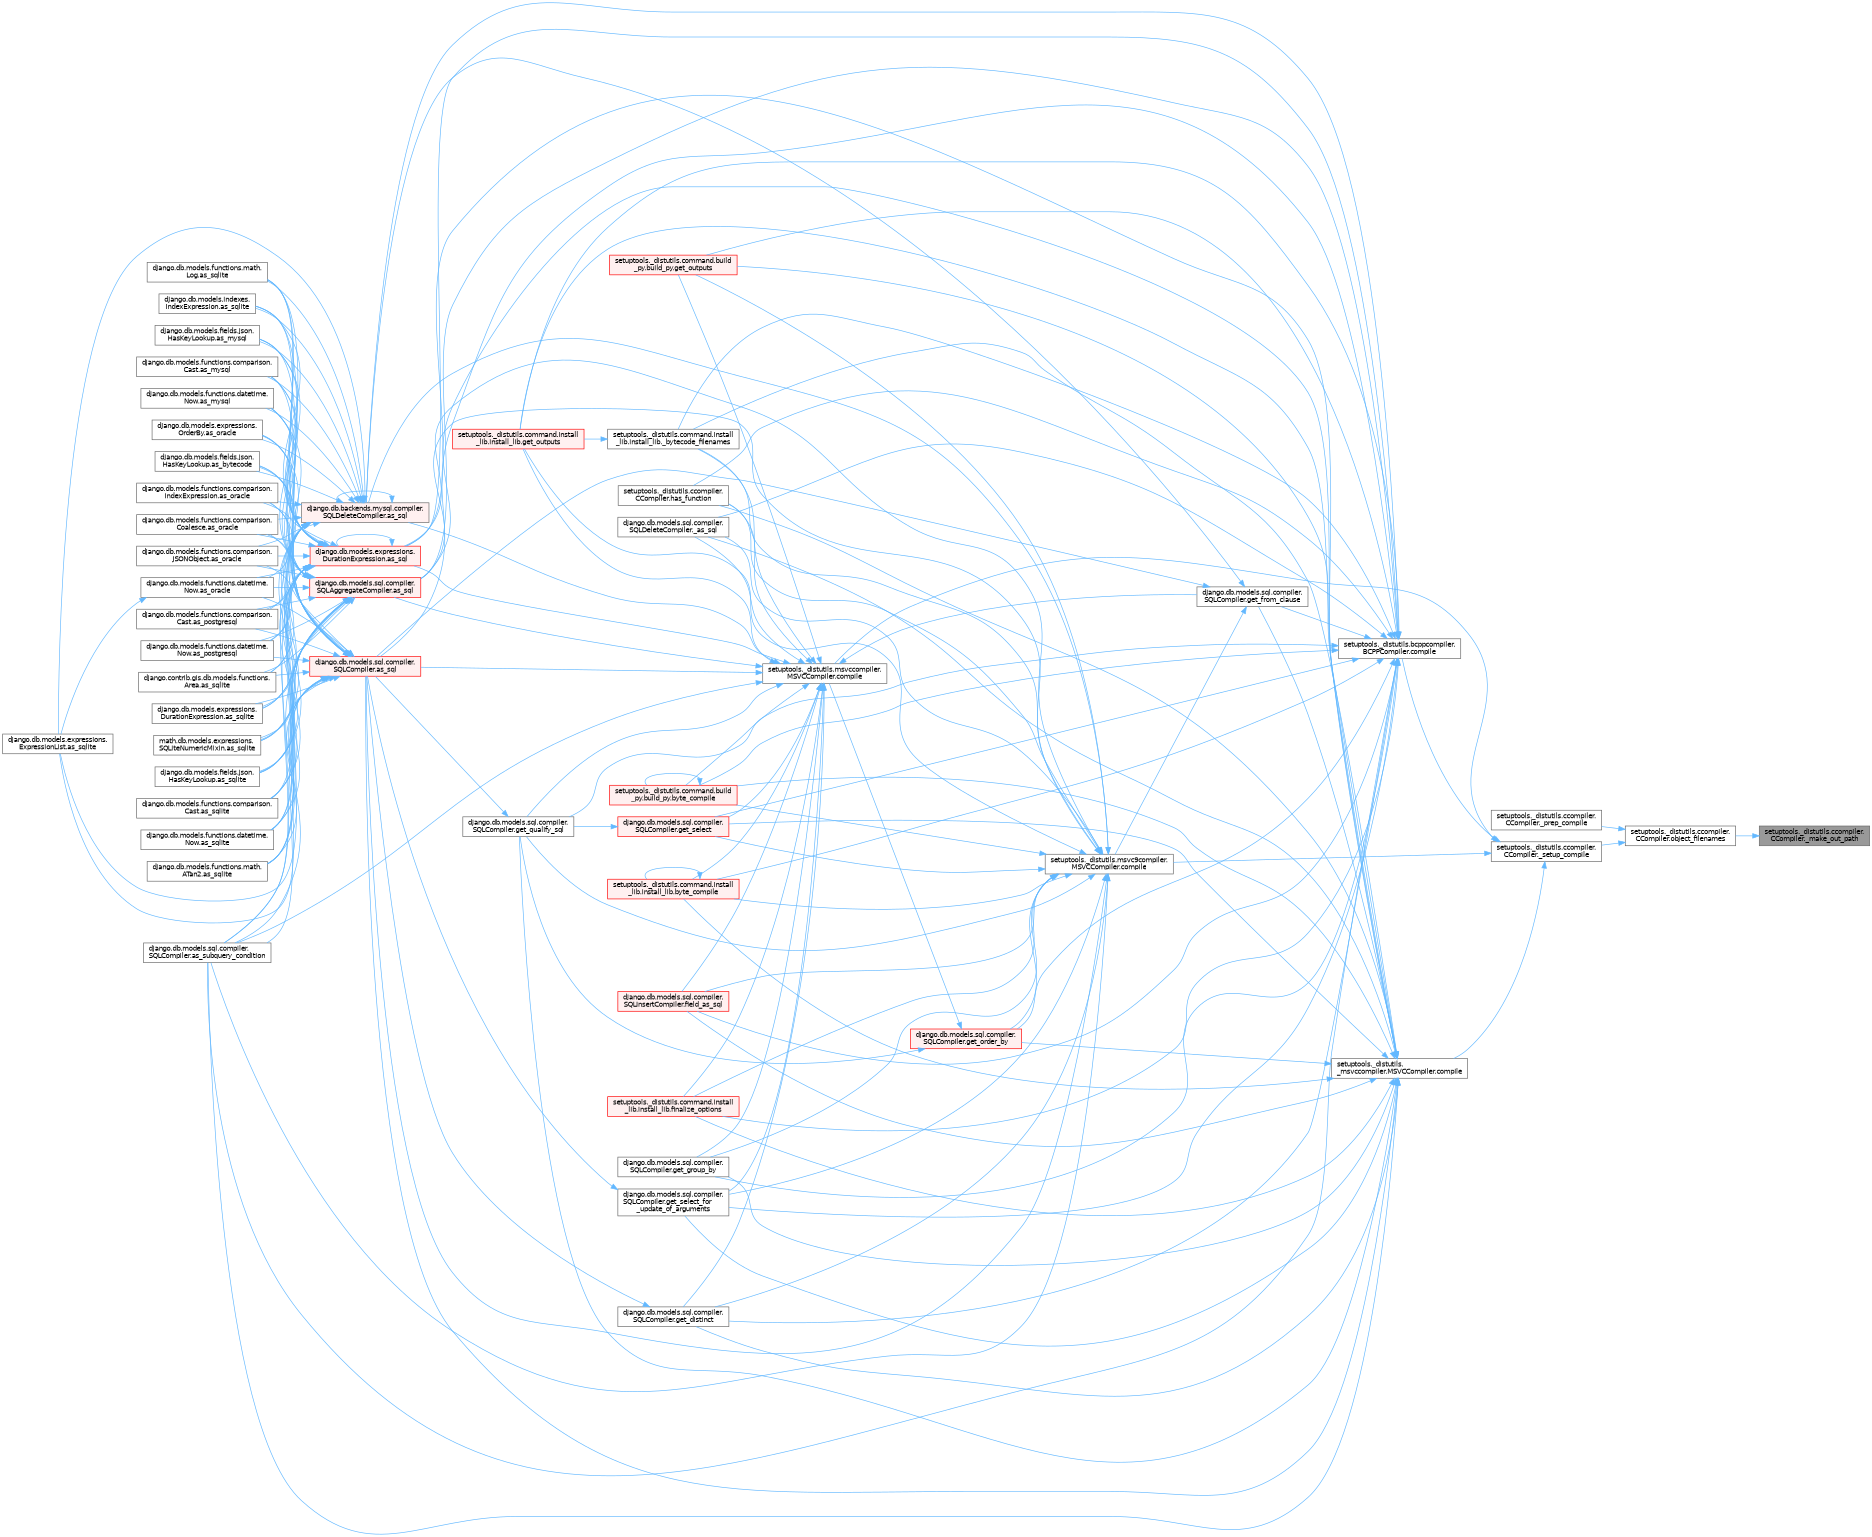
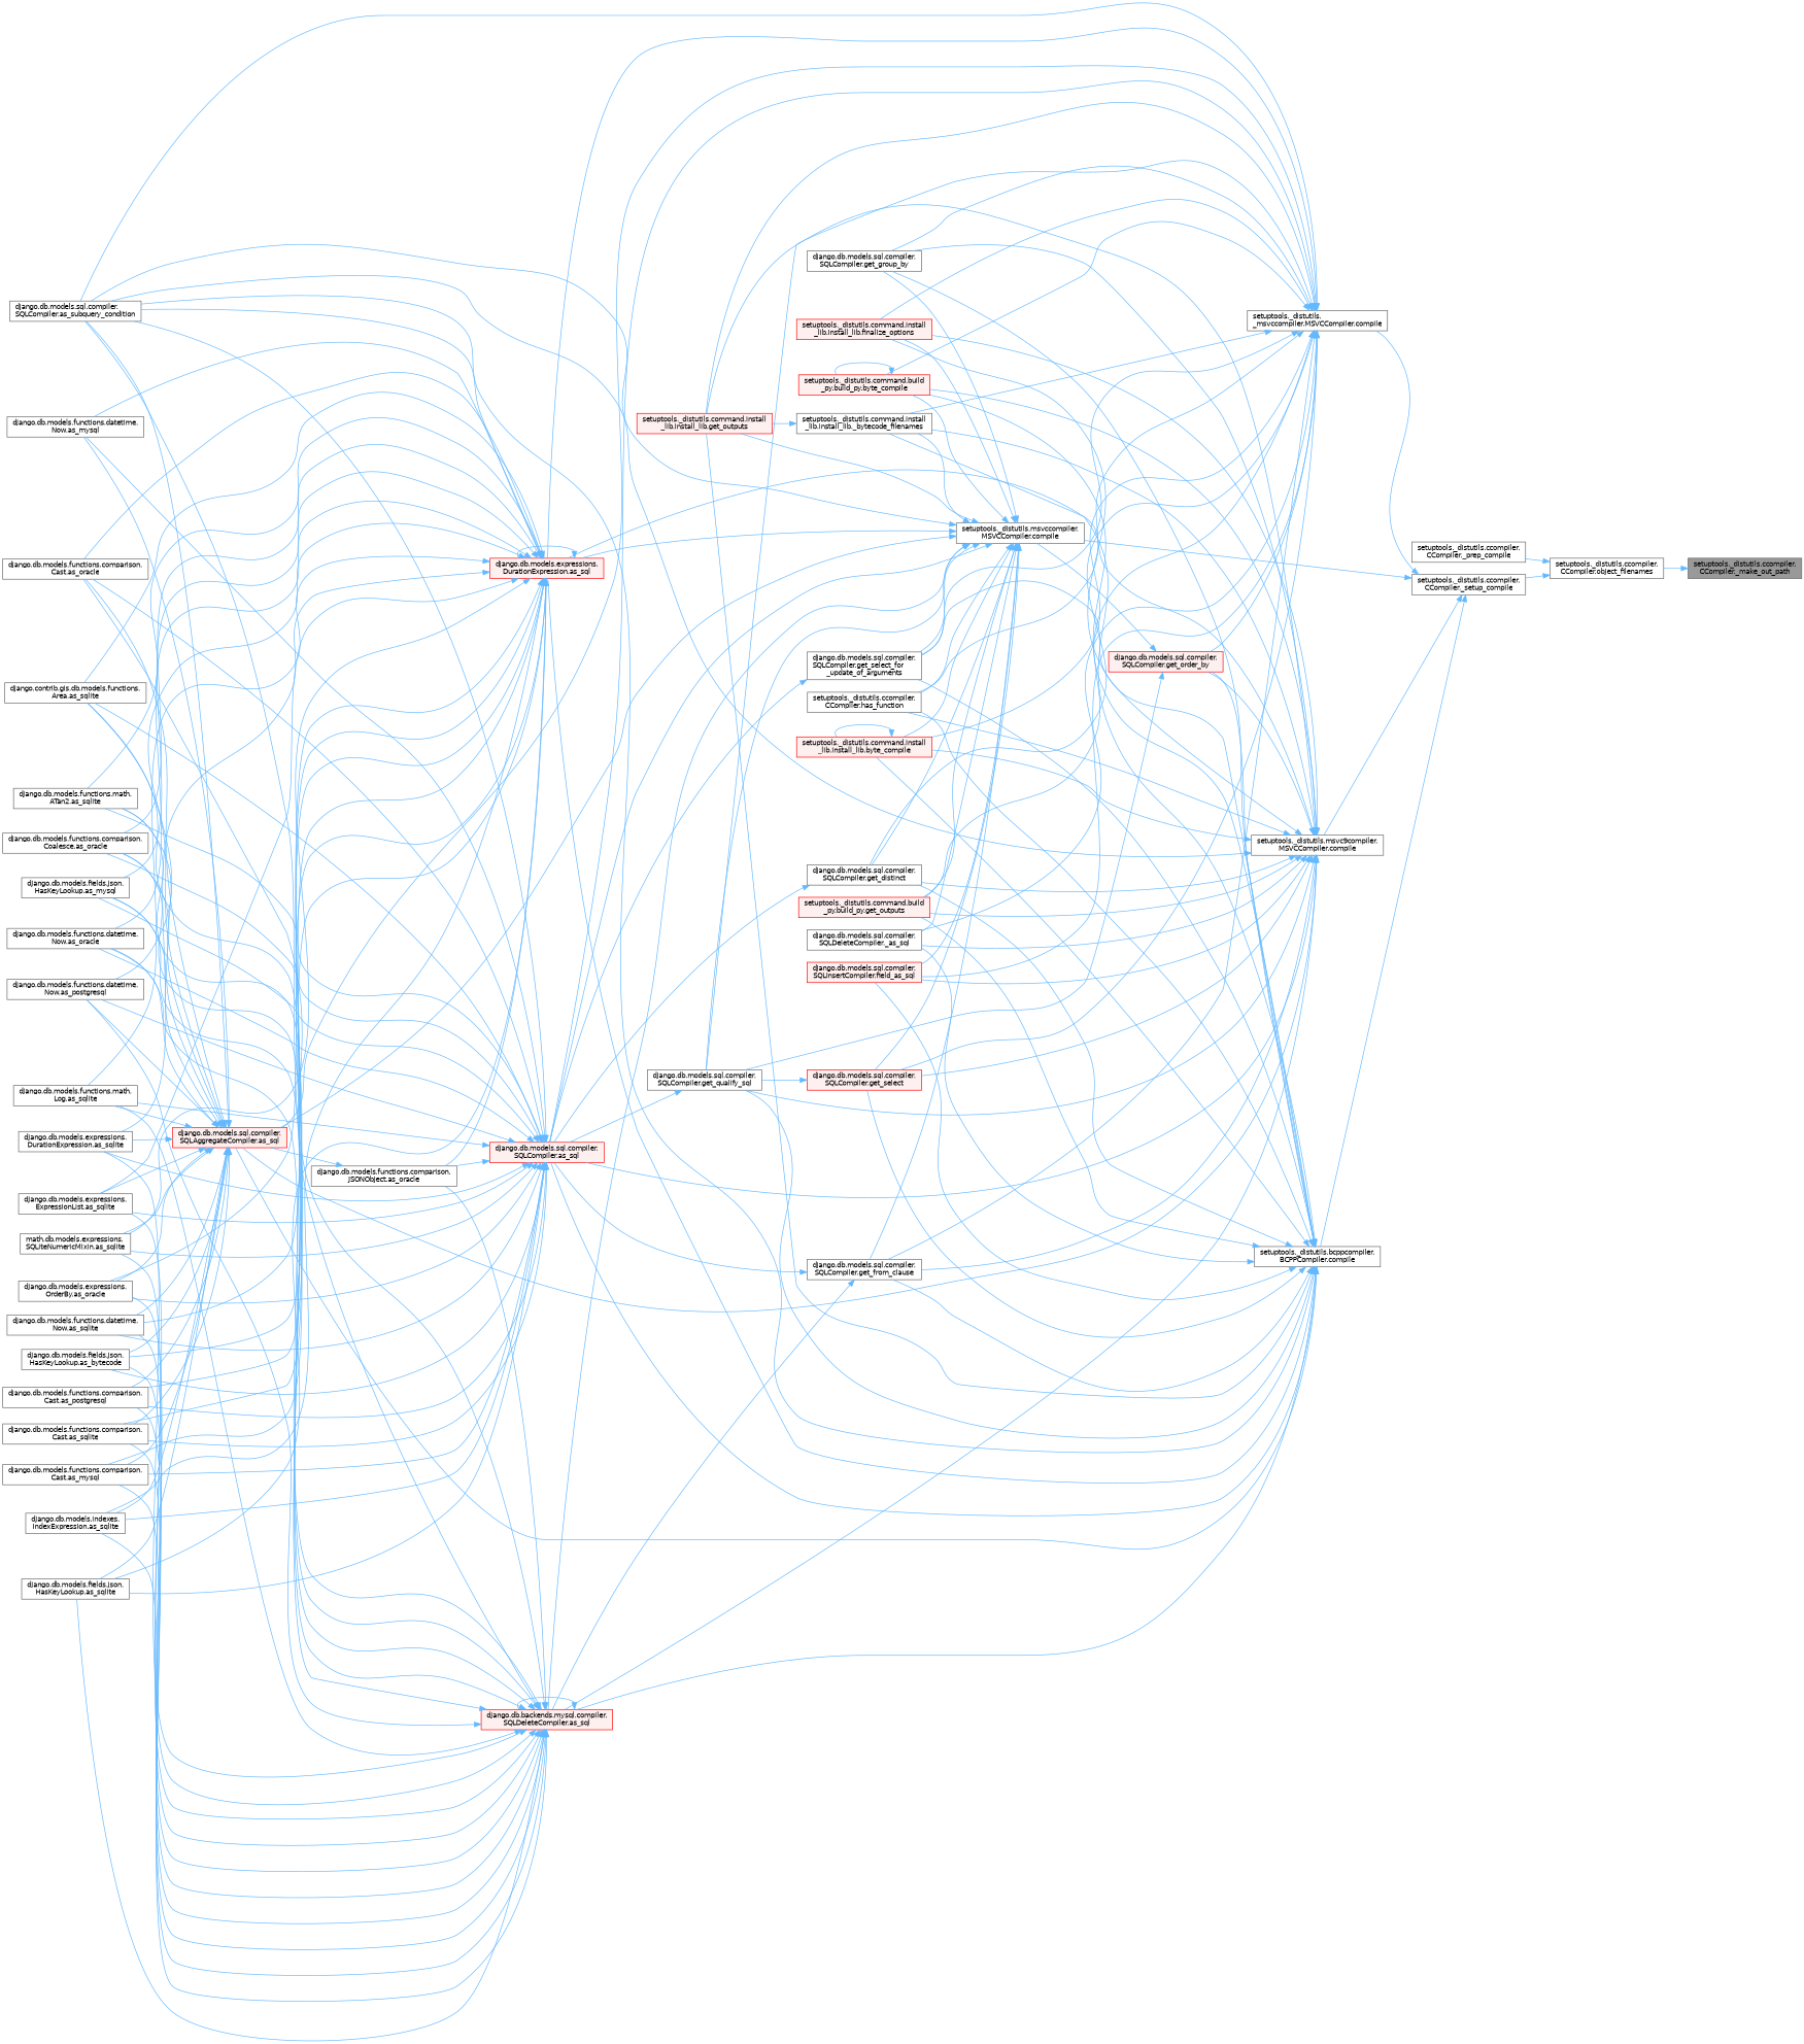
  digraph {
    rankdir=RL
    node [color=grey40 fillcolor=white fontname=Helvetica fontsize=10 shape=box style=filled]
    edge [color=steelblue1 dir=back fontname=Helvetica fontsize=10 labelfontname=Helvetica labelfontsize=10 style=solid]
    n1 [color=gray40 fillcolor=grey60 fontcolor=black height=0.2 label="setuptools._distutils.ccompiler.\lCCompiler._make_out_path" width=0.4]
    n2 [height=0.2 label="setuptools._distutils.ccompiler.\lCCompiler.object_filenames" width=0.4]
    n3 [height=0.2 label="setuptools._distutils.ccompiler.\lCCompiler._prep_compile" width=0.4]
    n4 [height=0.2 label="setuptools._distutils.ccompiler.\lCCompiler._setup_compile" width=0.4]
    n5 [height=0.2 label="setuptools._distutils.\l_msvccompiler.MSVCCompiler.compile" width=0.4]
    n6 [height=0.2 label="setuptools._distutils.bcppcompiler.\lBCPPCompiler.compile" width=0.4]
    n7 [height=0.2 label="setuptools._distutils.msvc9compiler.\lMSVCCompiler.compile" width=0.4]
    n8 [height=0.2 label="setuptools._distutils.msvccompiler.\lMSVCCompiler.compile" width=0.4]
    n9 [height=0.2 label="django.db.models.sql.compiler.\lSQLDeleteCompiler._as_sql" width=0.4]
    n10 [height=0.2 label="setuptools._distutils.command.install\l_lib.install_lib._bytecode_filenames" width=0.4]
    n11 [color=red fillcolor="#FFF0F0" height=0.2 label="setuptools._distutils.command.install\l_lib.install_lib.get_outputs" width=0.4]
    n12 [height=0.2 label="django.db.models.sql.compiler.\lSQLCompiler.as_subquery_condition" width=0.4]
    n13 [color=red fillcolor="#FFF0F0" height=0.2 label="django.db.models.expressions.\lDurationExpression.as_sql" width=0.4]
    n14 [color=red fillcolor="#FFF0F0" height=0.2 label="django.db.models.sql.compiler.\lSQLAggregateCompiler.as_sql" width=0.4]
    n15 [color=red fillcolor="#FFF0F0" height=0.2 label="django.db.models.sql.compiler.\lSQLCompiler.as_sql" width=0.4]
    n16 [color=red fillcolor="#FFF0F0" height=0.2 label="setuptools._distutils.command.build\l_py.build_py.byte_compile" width=0.4]
    n17 [color=red fillcolor="#FFF0F0" height=0.2 label="setuptools._distutils.command.install\l_lib.install_lib.byte_compile" width=0.4]
    n18 [color=red fillcolor="#FFF0F0" height=0.2 label="django.db.models.sql.compiler.\lSQLInsertCompiler.field_as_sql" width=0.4]
    n19 [color=red fillcolor="#FFF0F0" height=0.2 label="setuptools._distutils.command.install\l_lib.install_lib.finalize_options" width=0.4]
    n20 [height=0.2 label="django.db.models.sql.compiler.\lSQLCompiler.get_distinct" width=0.4]
    n21 [height=0.2 label="django.db.models.sql.compiler.\lSQLCompiler.get_from_clause" width=0.4]
    n22 [height=0.2 label="django.db.models.sql.compiler.\lSQLCompiler.get_group_by" width=0.4]
    n23 [color=red fillcolor="#FFF0F0" height=0.2 label="django.db.models.sql.compiler.\lSQLCompiler.get_order_by" width=0.4]
    n24 [height=0.2 label="django.db.models.sql.compiler.\lSQLCompiler.get_qualify_sql" width=0.4]
    n25 [color=red fillcolor="#FFF0F0" height=0.2 label="setuptools._distutils.command.build\l_py.build_py.get_outputs" width=0.4]
    n26 [color=red fillcolor="#FFF0F0" height=0.2 label="django.db.models.sql.compiler.\lSQLCompiler.get_select" width=0.4]
    n27 [height=0.2 label="django.db.models.sql.compiler.\lSQLCompiler.get_select_for\l_update_of_arguments" width=0.4]
    n28 [height=0.2 label="setuptools._distutils.ccompiler.\lCCompiler.has_function" width=0.4]
-   n29 [fillcolor="#FFF0F0" height=0.2 label="django.db.backends.mysql.compiler.\lSQLDeleteCompiler.as_sql" width=0.4]
+   n29 [color=red fillcolor="#FFF0F0" height=0.2 label="django.db.backends.mysql.compiler.\lSQLDeleteCompiler.as_sql" width=0.4]
    n30 [height=0.2 label="django.db.models.fields.json.\lHasKeyLookup.as_mysql" width=0.4]
    n31 [height=0.2 label="django.db.models.functions.comparison.\lCast.as_mysql" width=0.4]
    n32 [height=0.2 label="django.db.models.functions.datetime.\lNow.as_mysql" width=0.4]
    n33 [height=0.2 label="django.db.models.expressions.\lOrderBy.as_oracle" width=0.4]
    n34 [height=0.2 label="django.db.models.fields.json.\lHasKeyLookup.as_bytecode" width=0.4]
-   n35 [height=0.2 label="django.db.models.functions.comparison.\lIndexExpression.as_oracle" width=0.4]
+   n35 [height=0.2 label="django.db.models.functions.comparison.\lCast.as_oracle" width=0.4]
    n36 [height=0.2 label="django.db.models.functions.comparison.\lCoalesce.as_oracle" width=0.4]
    n37 [height=0.2 label="django.db.models.functions.comparison.\lJSONObject.as_oracle" width=0.4]
    n38 [height=0.2 label="django.db.models.functions.datetime.\lNow.as_oracle" width=0.4]
    n39 [height=0.2 label="django.db.models.functions.comparison.\lCast.as_postgresql" width=0.4]
    n40 [height=0.2 label="django.db.models.functions.datetime.\lNow.as_postgresql" width=0.4]
    n41 [height=0.2 label="django.contrib.gis.db.models.functions.\lArea.as_sqlite" width=0.4]
    n42 [height=0.2 label="django.db.models.expressions.\lDurationExpression.as_sqlite" width=0.4]
    n43 [height=0.2 label="django.db.models.expressions.\lExpressionList.as_sqlite" width=0.4]
    n44 [height=0.2 label="math.db.models.expressions.\lSQLiteNumericMixin.as_sqlite" width=0.4]
    n45 [height=0.2 label="django.db.models.fields.json.\lHasKeyLookup.as_sqlite" width=0.4]
    n46 [height=0.2 label="django.db.models.functions.comparison.\lCast.as_sqlite" width=0.4]
    n47 [height=0.2 label="django.db.models.functions.datetime.\lNow.as_sqlite" width=0.4]
    n48 [height=0.2 label="django.db.models.functions.math.\lATan2.as_sqlite" width=0.4]
    n49 [height=0.2 label="django.db.models.functions.math.\lLog.as_sqlite" width=0.4]
    n50 [height=0.2 label="django.db.models.indexes.\lIndexExpression.as_sqlite" width=0.4]
    n1 -> n2
    n2 -> n3
    n2 -> n4
    n4 -> n5
    n4 -> n6
    n4 -> n7
    n4 -> n8
    n5 -> n9
    n5 -> n10
    n5 -> n11
    n5 -> n12
    n5 -> n13
    n5 -> n14
    n5 -> n15
    n5 -> n16
    n5 -> n17
    n5 -> n18
    n5 -> n19
    n5 -> n20
    n5 -> n21
    n5 -> n22
    n5 -> n23
    n5 -> n24
    n5 -> n25
    n5 -> n26
    n5 -> n27
    n5 -> n28
    n6 -> n9
    n6 -> n10
    n6 -> n11
    n6 -> n12
    n6 -> n13
    n6 -> n14
    n6 -> n15
    n6 -> n16
    n6 -> n17
    n6 -> n18
    n6 -> n19
    n6 -> n20
    n6 -> n21
    n6 -> n22
    n6 -> n23
    n6 -> n24
    n6 -> n25
    n6 -> n26
    n6 -> n27
    n6 -> n28
    n6 -> n29
    n7 -> n9
    n7 -> n10
    n7 -> n11
    n7 -> n12
    n7 -> n13
    n7 -> n14
    n7 -> n15
    n7 -> n16
    n7 -> n17
    n7 -> n18
    n7 -> n19
    n7 -> n20
-   n21 -> n7
+   n7 -> n21
    n7 -> n22
    n7 -> n23
    n7 -> n24
    n7 -> n25
    n7 -> n26
    n7 -> n27
    n7 -> n28
    n7 -> n29
    n8 -> n9
    n8 -> n10
    n8 -> n11
    n8 -> n12
    n8 -> n13
    n8 -> n14
    n8 -> n15
    n8 -> n16
    n8 -> n17
    n8 -> n18
    n8 -> n19
    n8 -> n20
    n8 -> n21
    n8 -> n22
    n8 -> n24
    n8 -> n25
    n8 -> n26
    n8 -> n27
    n8 -> n28
    n8 -> n29
    n10 -> n11
    n13 -> n12
    n13 -> n13
    n13 -> n30
    n13 -> n31
    n13 -> n32
    n13 -> n33
    n13 -> n34
    n13 -> n35
    n13 -> n36
    n13 -> n37
    n13 -> n38
    n13 -> n39
    n13 -> n40
    n13 -> n41
    n13 -> n42
-   n38 -> n43
+   n13 -> n43
    n13 -> n44
    n13 -> n45
    n13 -> n46
    n13 -> n47
    n13 -> n48
    n13 -> n49
    n13 -> n50
    n14 -> n12
    n14 -> n30
    n14 -> n31
    n14 -> n32
    n14 -> n33
    n14 -> n34
    n14 -> n35
    n14 -> n36
-   n14 -> n37
+   n37 -> n14
    n14 -> n38
    n14 -> n39
    n14 -> n40
    n14 -> n41
    n14 -> n42
    n14 -> n43
    n14 -> n44
    n14 -> n45
    n14 -> n46
    n14 -> n47
    n14 -> n48
    n14 -> n49
    n14 -> n50
    n15 -> n12
    n15 -> n30
    n15 -> n31
    n15 -> n32
    n15 -> n33
    n15 -> n34
    n15 -> n35
    n15 -> n36
    n15 -> n37
    n15 -> n38
    n15 -> n39
    n15 -> n40
    n15 -> n41
    n15 -> n42
    n15 -> n43
    n15 -> n44
    n15 -> n45
    n15 -> n46
    n15 -> n47
    n15 -> n48
    n15 -> n49
    n15 -> n50
    n16 -> n16
    n17 -> n17
    n20 -> n15
    n21 -> n15
    n21 -> n29
    n23 -> n8
    n23 -> n24
    n24 -> n15
    n26 -> n24
    n27 -> n15
    n29 -> n12
    n29 -> n29
    n29 -> n30
    n29 -> n31
-   n29 -> n32
    n29 -> n33
    n29 -> n34
    n29 -> n35
    n29 -> n36
    n29 -> n37
    n29 -> n38
    n29 -> n39
    n29 -> n40
    n29 -> n41
    n29 -> n42
    n29 -> n43
    n29 -> n44
    n29 -> n45
    n29 -> n46
    n29 -> n47
    n29 -> n48
    n29 -> n49
    n29 -> n50
  }
